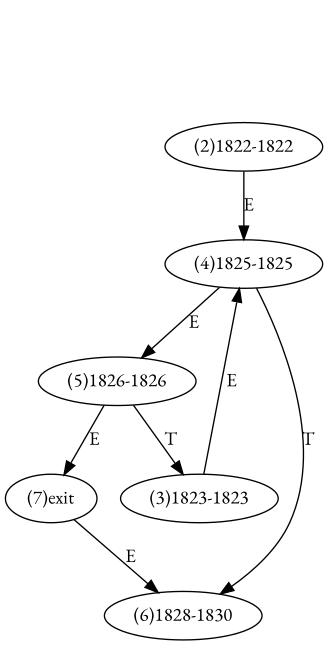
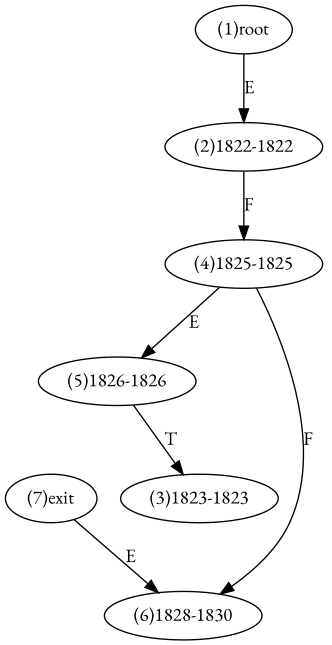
  digraph {
    fontname="EB Garamond"
    node [fontname="EB Garamond"]
    edge [fontname="EB Garamond"]
+   n1 [label="(1)root"]
    n2 [label="(2)1822-1822"]
    n3 [label="(4)1825-1825"]
    n4 [label="(3)1823-1823"]
    n5 [label="(5)1826-1826"]
    n6 [label="(6)1828-1830"]
    n7 [label="(7)exit"]
-   n2 -> n3 [label=E]
+   n1 -> n2 [label=E]
+   n2 -> n3 [label=F]
    n3 -> n5 [label=E]
-   n3 -> n6 [label=T]
-   n4 -> n3 [label=E]
+   n3 -> n6 [label=F]
    n5 -> n4 [label=T]
-   n5 -> n7 [label=E]
    n7 -> n6 [label=E]
  }
